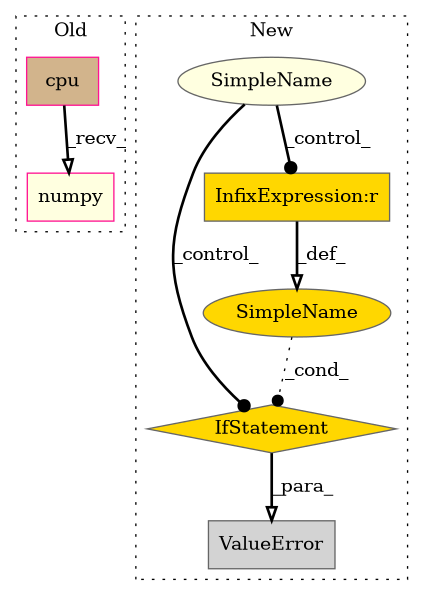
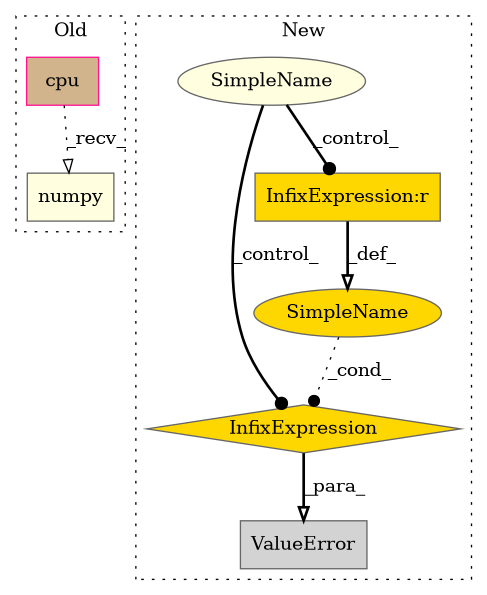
  digraph {
    node [a=32 color=gray40 fillcolor=gold shape=box style=filled]
    edge [arrowhead=onormal style=bold]
-   n1 [color=deeppink fillcolor=lightyellow l=7 label=numpy s=1240]
+   n1 [fillcolor=lightyellow l=7 label=numpy s=1240]
    n2 [color=deeppink fillcolor=tan l=5 label=cpu s=1225]
    n3 [fillcolor=lightgrey l="11,1" label=ValueError s="3257,3325"]
-   n4 [a=25 l="4,2" label=IfStatement s="3149,3174" shape=diamond]
+   n4 [a=25 l="4,2" label=InfixExpression s="3149,3174" shape=diamond]
    n5 [a=42 fillcolor=lightyellow label=SimpleName shape=ellipse]
    n6 [a=42 label=SimpleName shape=ellipse]
    n7 [a=27 l=4 label="InfixExpression:r" s=3169]
    subgraph cluster_1 {
      label=Old
      style=dotted
      n1
      n2
    }
    subgraph cluster_2 {
      label=New
      style=dotted
      n3
      n4
      n5
      n6
      n7
    }
-   n2 -> n1 [label=_recv_]
+   n2 -> n1 [label=_recv_ style=dotted]
    n4 -> n3 [label=_para_]
    n5 -> n4 [arrowhead=dot label=_control_]
    n5 -> n7 [arrowhead=dot label=_control_]
    n6 -> n4 [arrowhead=dot label=_cond_ style=dotted]
    n7 -> n6 [label=_def_]
  }
